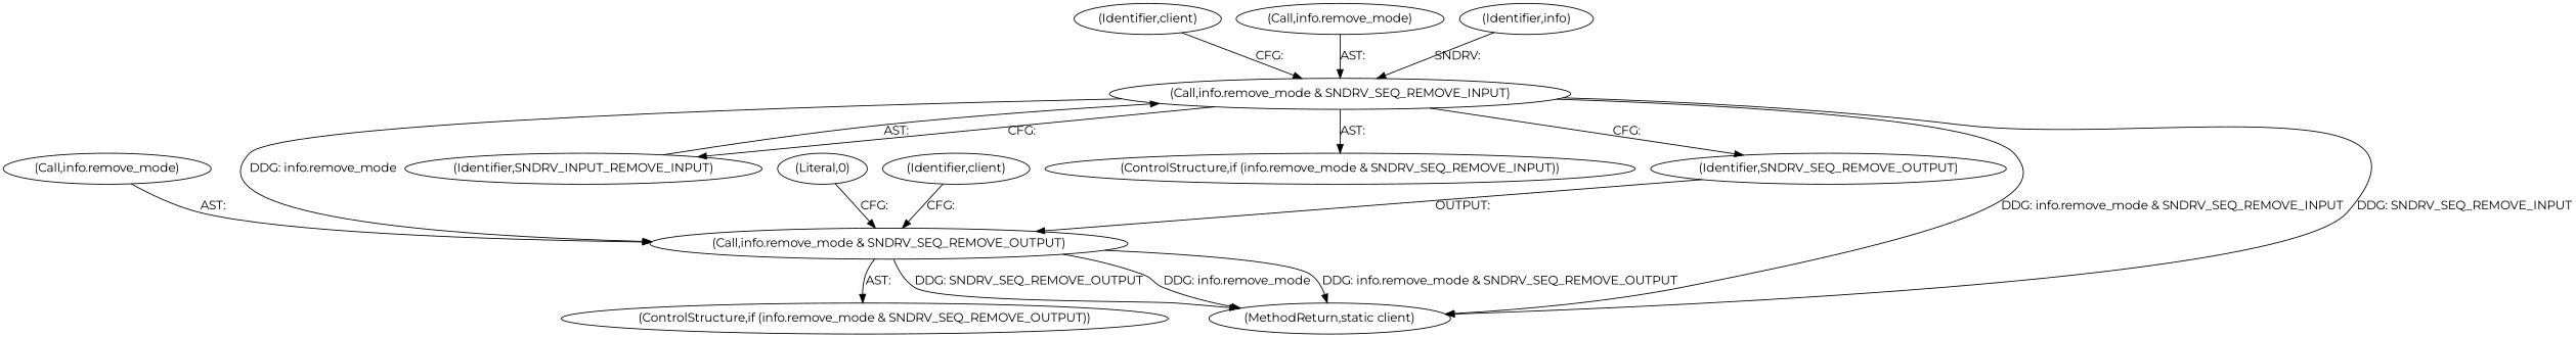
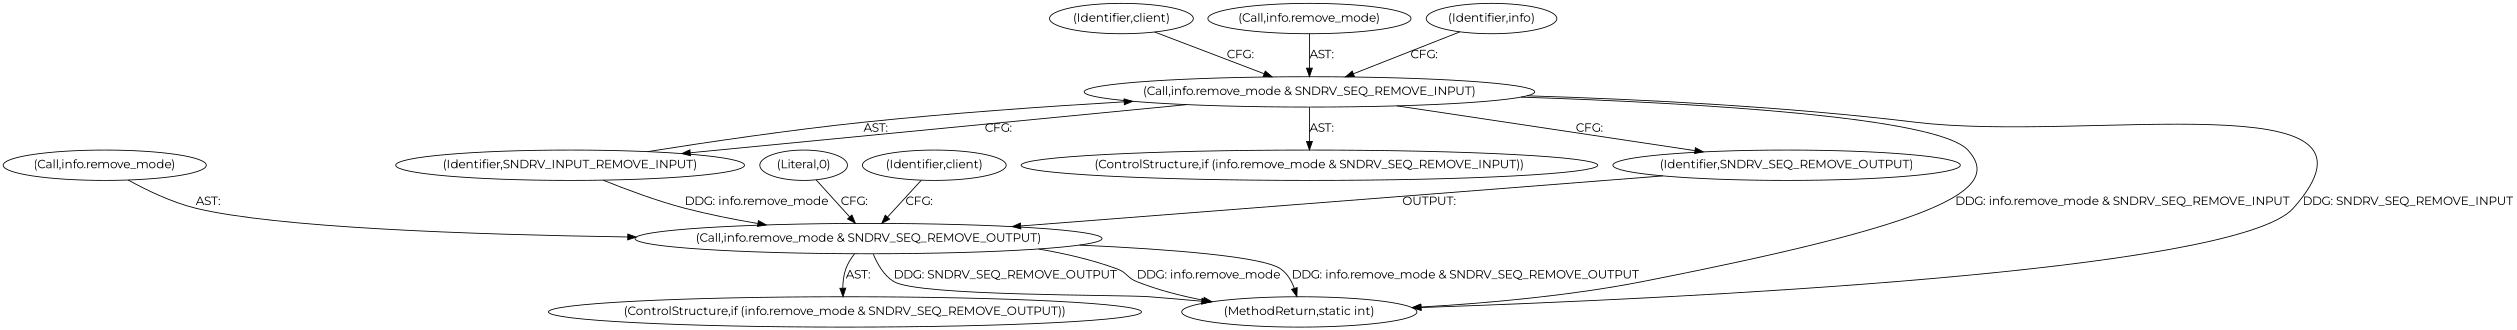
  digraph {
    fontname=Montserrat
    node [fontname=Montserrat]
    edge [fontname=Montserrat]
    n1 [label="(Call,info.remove_mode & SNDRV_SEQ_REMOVE_INPUT)"]
    n2 [label="(Call,info.remove_mode & SNDRV_SEQ_REMOVE_OUTPUT)"]
    n3 [label="(Identifier,SNDRV_INPUT_REMOVE_INPUT)"]
    n4 [label="(ControlStructure,if (info.remove_mode & SNDRV_SEQ_REMOVE_INPUT))"]
-   n5 [label="(MethodReturn,static client)"]
+   n5 [label="(MethodReturn,static int)"]
    n6 [label="(Identifier,SNDRV_SEQ_REMOVE_OUTPUT)"]
    n7 [label="(ControlStructure,if (info.remove_mode & SNDRV_SEQ_REMOVE_OUTPUT))"]
    n8 [label="(Literal,0)"]
    n9 [label="(Identifier,client)"]
    n10 [label="(Call,info.remove_mode)"]
    n11 [label="(Identifier,info)"]
    n12 [label="(Identifier,client)"]
    n13 [label="(Call,info.remove_mode)"]
-   n1 -> n2 [label="DDG: info.remove_mode"]
+   n3 -> n2 [label="DDG: info.remove_mode"]
    n1 -> n3 [label="CFG: "]
    n1 -> n4 [label="AST: "]
    n1 -> n5 [label="DDG: info.remove_mode & SNDRV_SEQ_REMOVE_INPUT"]
    n1 -> n5 [label="DDG: SNDRV_SEQ_REMOVE_INPUT"]
    n1 -> n6 [label="CFG: "]
    n2 -> n5 [label="DDG: SNDRV_SEQ_REMOVE_OUTPUT"]
    n2 -> n5 [label="DDG: info.remove_mode"]
    n2 -> n5 [label="DDG: info.remove_mode & SNDRV_SEQ_REMOVE_OUTPUT"]
    n2 -> n7 [label="AST: "]
    n3 -> n1 [label="AST: "]
    n6 -> n2 [label="OUTPUT: "]
    n8 -> n2 [label="CFG: "]
    n9 -> n1 [label="CFG: "]
    n10 -> n1 [label="AST: "]
-   n11 -> n1 [label="SNDRV: "]
+   n11 -> n1 [label="CFG: "]
    n12 -> n2 [label="CFG: "]
    n13 -> n2 [label="AST: "]
  }
